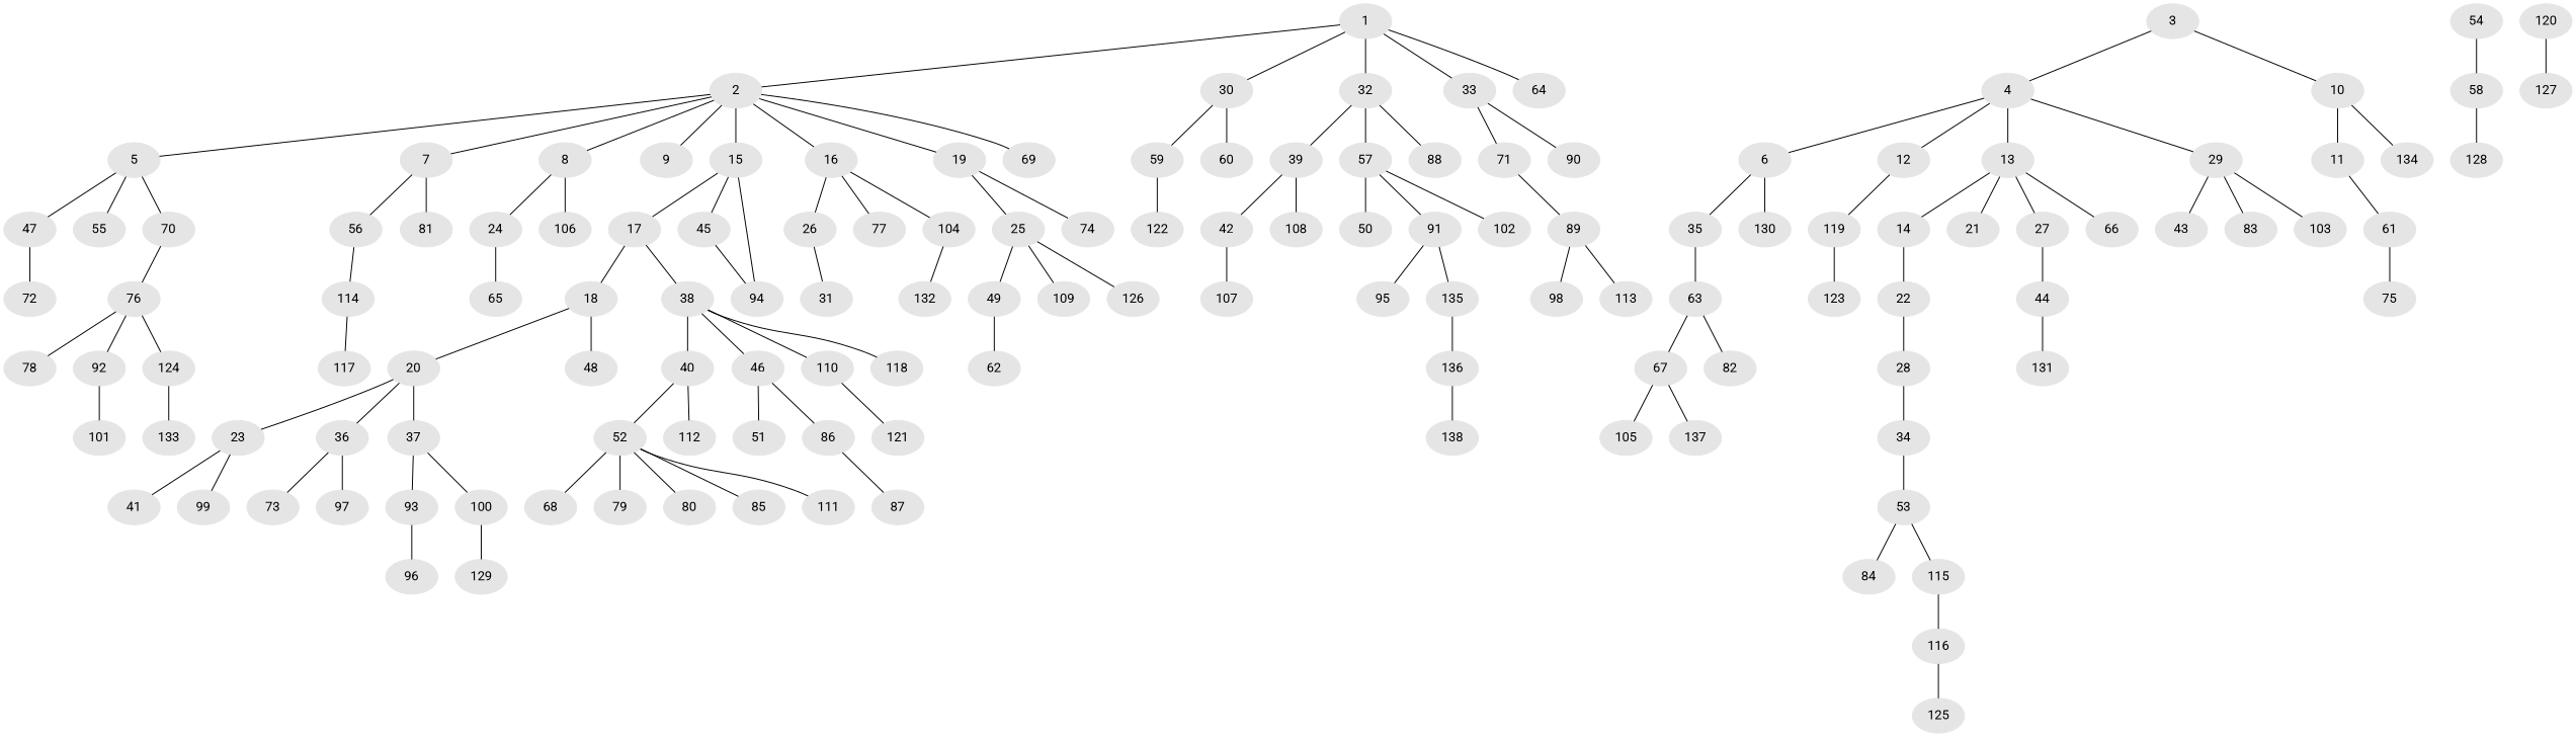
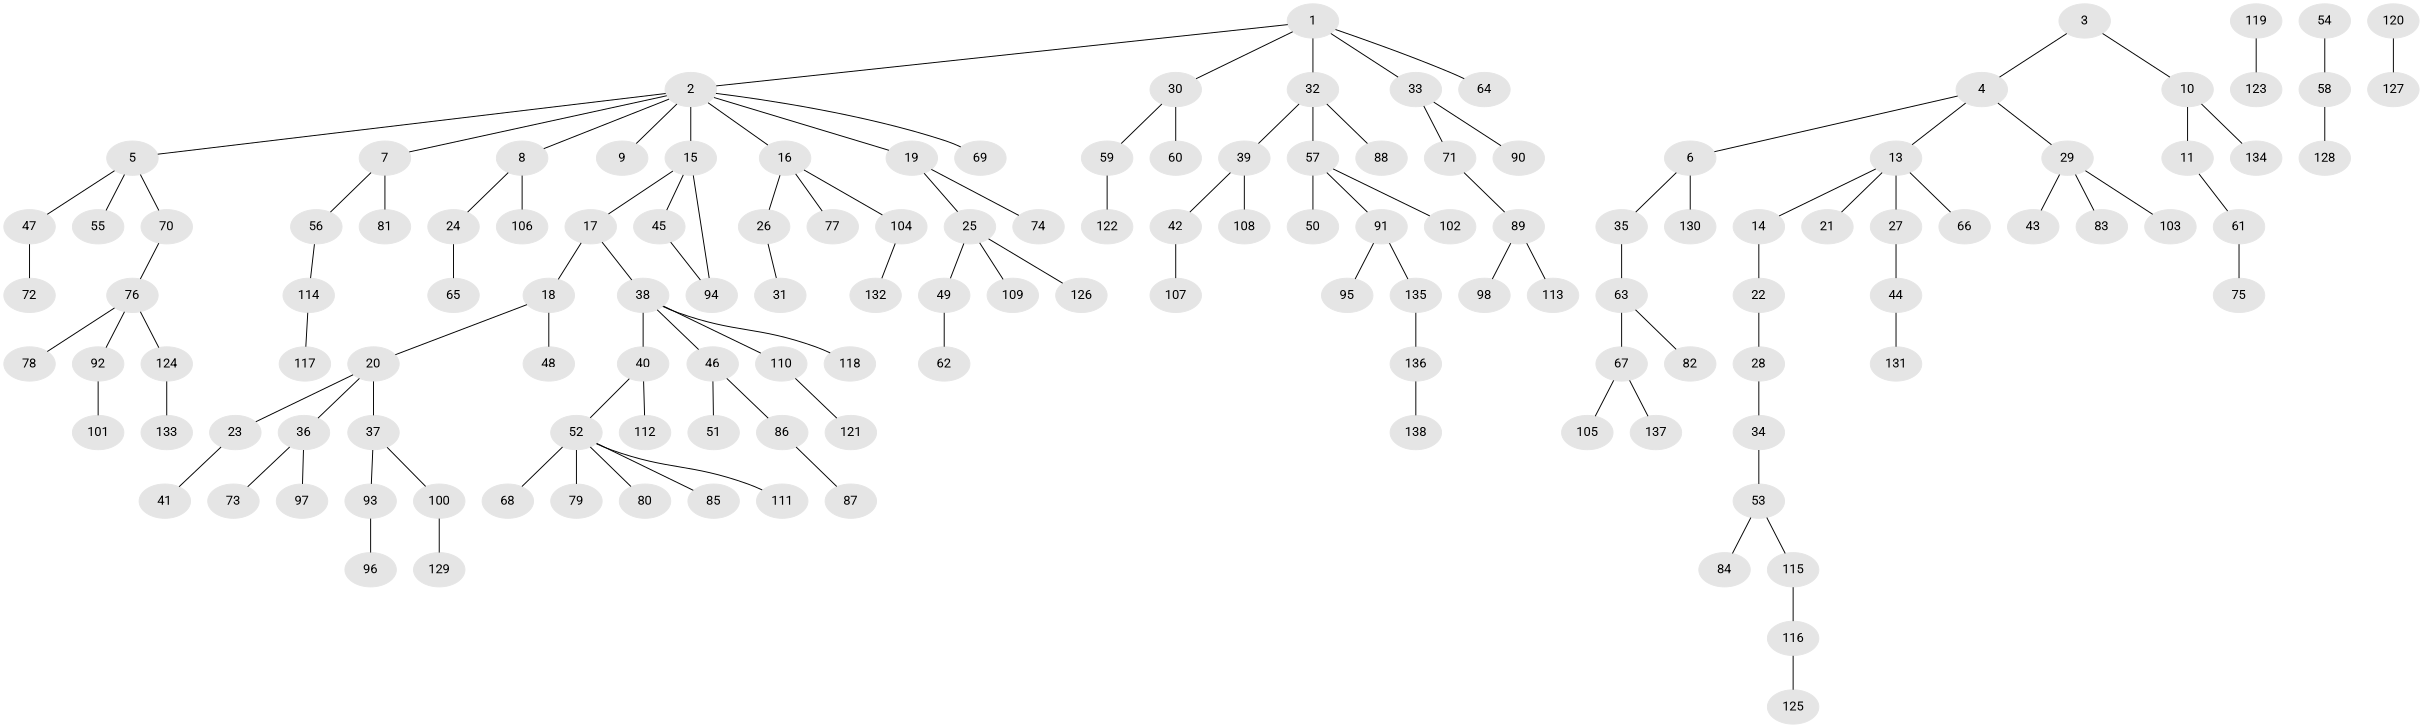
  graph {
    fontname=Roboto
    node [color=gray90 fontname=Roboto style=filled]
    edge [fontname=Roboto]
    1
    2
    30
    32
    33
    64
    5
    7
    8
    9
    15
    16
    19
    69
    59
    60
    39
    57
    88
    71
    90
    3
    4
    10
    47
    55
    70
    56
    81
    24
    106
    17
    45
    94
    26
    77
    104
    25
    74
    6
-   12
    13
    29
    11
    134
    35
    130
    119
    14
    21
    27
    66
    43
    83
    103
    72
    76
    63
    114
    65
    61
    75
    123
    22
    44
    28
    18
    38
    54
    58
    31
    132
    20
    48
    40
    46
    110
    118
    23
    36
    37
    49
    109
    126
    41
-   99
    73
    97
    93
    100
    34
    62
    131
    53
    122
    42
    108
    50
    91
    102
    89
    84
    115
    67
    82
    96
    129
    52
    112
    51
    86
    121
    107
    68
    79
    80
    85
    111
    87
    116
    128
    117
    95
    135
    105
    137
    78
    92
    124
    98
    113
    101
    133
    136
    120
    127
    125
    138
    1 -- 2
    1 -- 30
    1 -- 32
    1 -- 33
    1 -- 64
    2 -- 5
    2 -- 7
    2 -- 8
    2 -- 9
    2 -- 15
    2 -- 16
    2 -- 19
    2 -- 69
    30 -- 59
    30 -- 60
    32 -- 39
    32 -- 57
    32 -- 88
    33 -- 71
    33 -- 90
    5 -- 47
    5 -- 55
    5 -- 70
    7 -- 56
    7 -- 81
    8 -- 24
    8 -- 106
    15 -- 17
    15 -- 45
    15 -- 94
    16 -- 26
    16 -- 77
    16 -- 104
    19 -- 25
    19 -- 74
    59 -- 122
    39 -- 42
    39 -- 108
    57 -- 50
    57 -- 91
    57 -- 102
    71 -- 89
    3 -- 4
    3 -- 10
    4 -- 6
-   4 -- 12
    4 -- 13
    4 -- 29
    10 -- 11
    10 -- 134
    47 -- 72
    70 -- 76
    56 -- 114
    24 -- 65
    17 -- 18
    17 -- 38
    45 -- 94
    26 -- 31
    104 -- 132
    25 -- 49
    25 -- 109
    25 -- 126
    6 -- 35
    6 -- 130
-   12 -- 119
    13 -- 14
    13 -- 21
    13 -- 27
    13 -- 66
    29 -- 43
    29 -- 83
    29 -- 103
    11 -- 61
    35 -- 63
    119 -- 123
    14 -- 22
    27 -- 44
    76 -- 78
    76 -- 92
    76 -- 124
    63 -- 67
    63 -- 82
    114 -- 117
    61 -- 75
    22 -- 28
    44 -- 131
    28 -- 34
    18 -- 20
    18 -- 48
    38 -- 40
    38 -- 46
    38 -- 110
    38 -- 118
    54 -- 58
    58 -- 128
    20 -- 23
    20 -- 36
    20 -- 37
    40 -- 52
    40 -- 112
    46 -- 51
    46 -- 86
    110 -- 121
    23 -- 41
-   23 -- 99
    36 -- 73
    36 -- 97
    37 -- 93
    37 -- 100
    49 -- 62
    93 -- 96
    100 -- 129
    34 -- 53
    53 -- 84
    53 -- 115
    42 -- 107
    91 -- 95
    91 -- 135
    89 -- 98
    89 -- 113
    115 -- 116
    67 -- 105
    67 -- 137
    52 -- 68
    52 -- 79
    52 -- 80
    52 -- 85
    52 -- 111
    86 -- 87
    116 -- 125
    135 -- 136
    92 -- 101
    124 -- 133
    136 -- 138
    120 -- 127
  }
